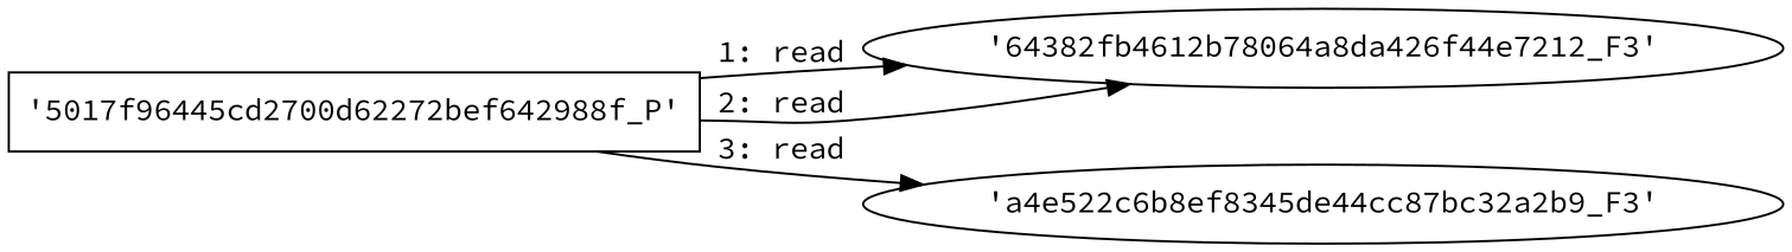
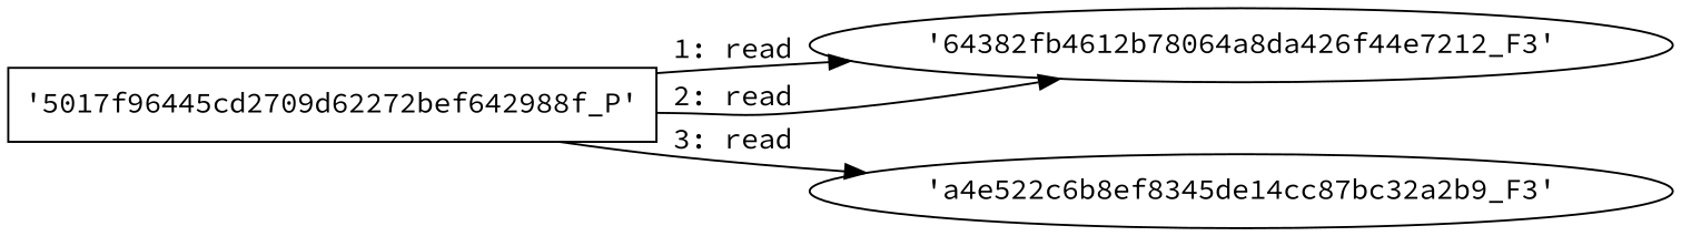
  digraph {
    engine=neato
    fixedsize=false
    fontname="Source Code Pro"
    fontsize=10
    nodesep=0.3
    rankdir=LR
    ranksep=0
    splines=true
    node [fontname="Source Code Pro" node_type=file shape=ellipse]
    edge [fontname="Source Code Pro"]
    n1 [label="'64382fb4612b78064a8da426f44e7212_F3'"]
-   "'5017f96445cd2709d62272bef642988f_P'" [node_type=Process shape=box label="'5017f96445cd2700d62272bef642988f_P'"]
-   "'a4e522c6b8ef8345de14cc87bc32a2b9_F3'" [label="'a4e522c6b8ef8345de44cc87bc32a2b9_F3'"]
+   "'5017f96445cd2709d62272bef642988f_P'" [node_type=Process shape=box]
+   "'a4e522c6b8ef8345de14cc87bc32a2b9_F3'"
    "'5017f96445cd2709d62272bef642988f_P'" -> n1 [label="1: read"]
    "'5017f96445cd2709d62272bef642988f_P'" -> n1 [label="2: read"]
    "'5017f96445cd2709d62272bef642988f_P'" -> "'a4e522c6b8ef8345de14cc87bc32a2b9_F3'" [label="3: read"]
  }
